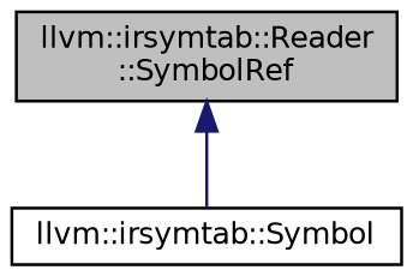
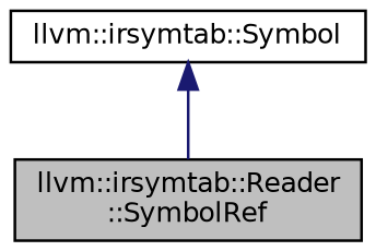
  digraph {
    node [color=black fontname=Helvetica fontsize=10 shape=box]
    n1 [fillcolor=grey75 fontcolor=black height=0.2 label="llvm::irsymtab::Reader\l::SymbolRef" style=filled width=0.4]
    n2 [height=0.2 label="llvm::irsymtab::Symbol" width=0.4]
-   n1 -> n2 [color=midnightblue dir=back fontname=Helvetica fontsize=10 labelfontname=Helvetica labelfontsize=10 style=solid]
+   n2 -> n1 [color=midnightblue dir=back fontname=Helvetica fontsize=10 labelfontname=Helvetica labelfontsize=10 style=solid]
  }
